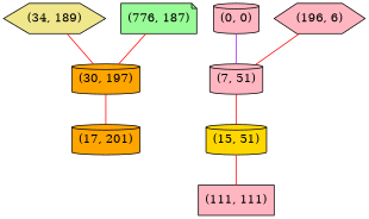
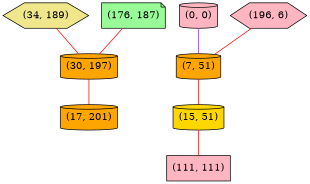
  graph {
    node [fillcolor=lightpink shape=cylinder style=filled]
    edge [color=red weight=1]
    "(34, 189)" [fillcolor=khaki shape=hexagon]
    "(30, 197)" [fillcolor=orange]
    "(17, 201)" [fillcolor=orange]
    "(111, 111)" [shape=box]
    "(0, 0)"
-   "(7, 51)"
+   "(7, 51)" [fillcolor=orange]
    "(15, 51)" [fillcolor=gold]
    "(196, 6)" [shape=hexagon]
-   "(176, 187)" [fillcolor=palegreen shape=note label="(776, 187)"]
+   "(176, 187)" [fillcolor=palegreen shape=note]
    "(34, 189)" -- "(30, 197)"
    "(30, 197)" -- "(17, 201)"
    "(0, 0)" -- "(7, 51)" [color=purple weight=4]
    "(7, 51)" -- "(15, 51)"
    "(15, 51)" -- "(111, 111)"
    "(196, 6)" -- "(7, 51)"
    "(176, 187)" -- "(30, 197)"
  }
